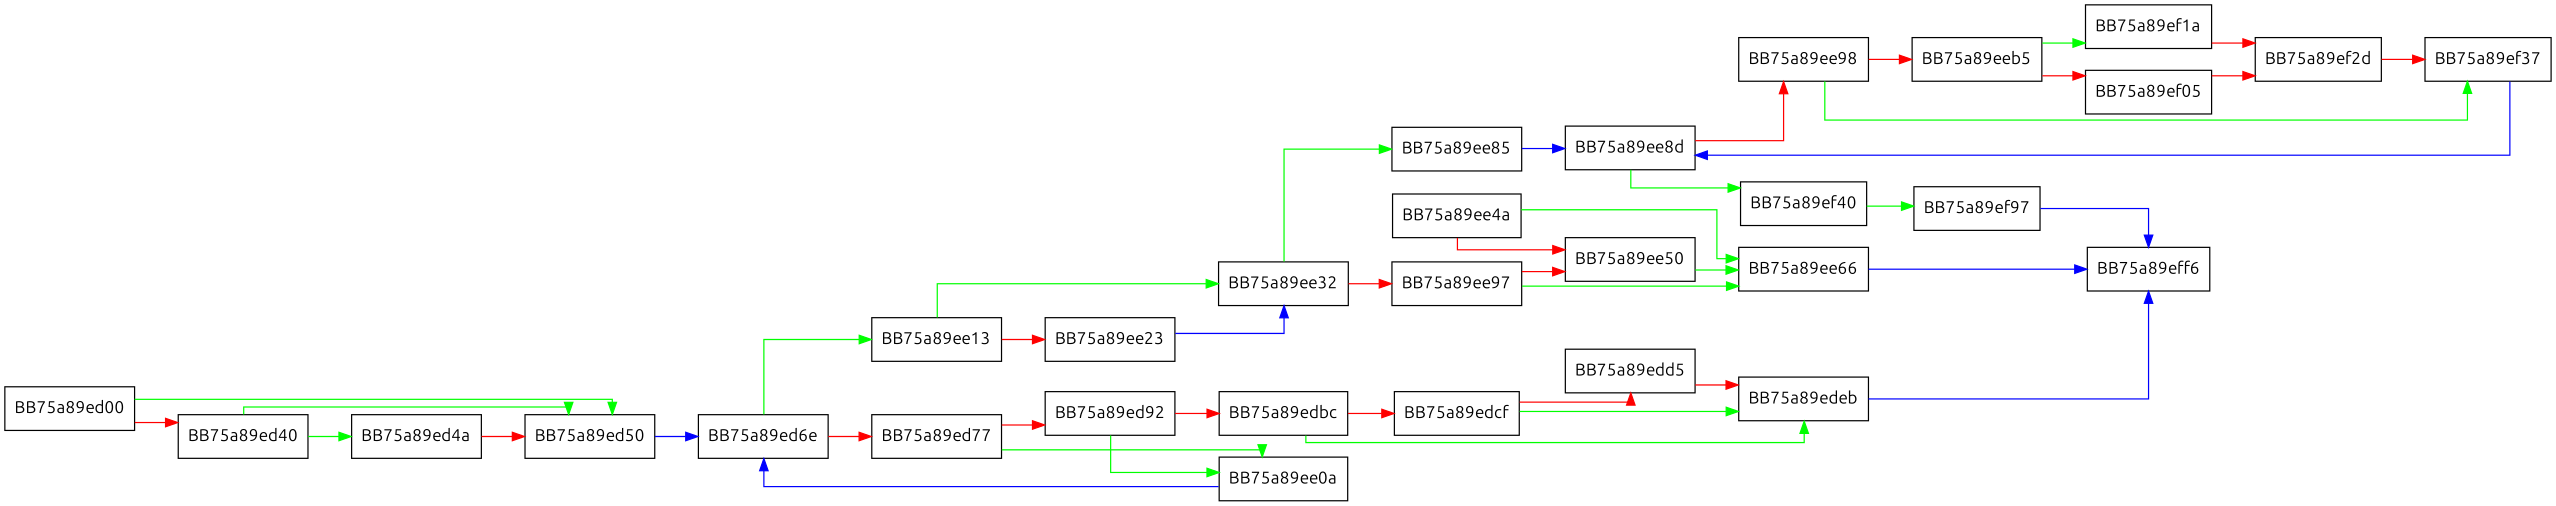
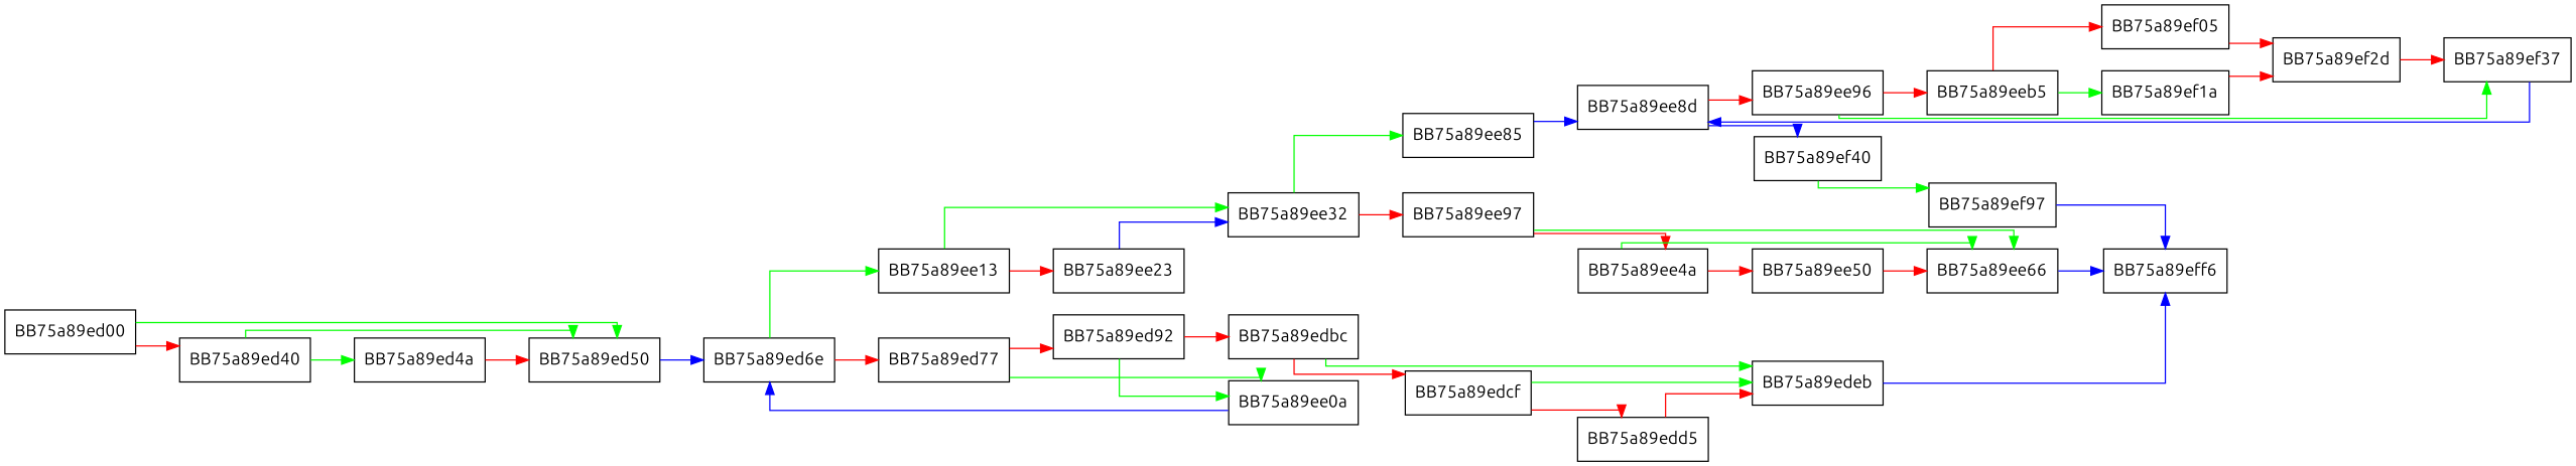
  digraph {
    fontname=Ubuntu
    rankdir=LR
    splines=ortho
    node [fontname=Ubuntu shape=box]
    edge [color=red fontname=Ubuntu]
    BB75a89ed00
    BB75a89ed50
    BB75a89ed40
    BB75a89ed6e
    BB75a89ed4a
    BB75a89ee13
    BB75a89ed77
    BB75a89ee32
    BB75a89ee23
    BB75a89ee0a
    BB75a89ed92
    BB75a89ee85
    n13 [label=BB75a89ee97]
    BB75a89edbc
    BB75a89edeb
    BB75a89edcf
    BB75a89eff6
    BB75a89edd5
    BB75a89ee8d
    BB75a89ee66
    BB75a89ee4a
    BB75a89ef40
-   BB75a89ee96 [label=BB75a89ee98]
+   BB75a89ee96
    BB75a89ee50
    BB75a89ef97
    BB75a89ef37
    BB75a89eeb5
    BB75a89ef1a
    BB75a89ef05
    BB75a89ef2d
    BB75a89ed00 -> BB75a89ed50 [color=green]
    BB75a89ed00 -> BB75a89ed40
    BB75a89ed50 -> BB75a89ed6e [color=blue]
    BB75a89ed40 -> BB75a89ed50 [color=green]
    BB75a89ed40 -> BB75a89ed4a [color=green]
    BB75a89ed6e -> BB75a89ee13 [color=green]
    BB75a89ed6e -> BB75a89ed77
    BB75a89ed4a -> BB75a89ed50
    BB75a89ee13 -> BB75a89ee32 [color=green]
    BB75a89ee13 -> BB75a89ee23
    BB75a89ed77 -> BB75a89ee0a [color=green]
    BB75a89ed77 -> BB75a89ed92
    BB75a89ee32 -> BB75a89ee85 [color=green]
    BB75a89ee32 -> n13
    BB75a89ee23 -> BB75a89ee32 [color=blue]
    BB75a89ee0a -> BB75a89ed6e [color=blue]
    BB75a89ed92 -> BB75a89ee0a [color=green]
    BB75a89ed92 -> BB75a89edbc
    BB75a89ee85 -> BB75a89ee8d [color=blue]
    n13 -> BB75a89ee66 [color=green]
-   n13 -> BB75a89ee50
+   n13 -> BB75a89ee4a
    BB75a89edbc -> BB75a89edeb [color=green]
    BB75a89edbc -> BB75a89edcf
    BB75a89edeb -> BB75a89eff6 [color=blue]
    BB75a89edcf -> BB75a89edeb [color=green]
    BB75a89edcf -> BB75a89edd5
    BB75a89edd5 -> BB75a89edeb
-   BB75a89ee8d -> BB75a89ef40 [color=green]
+   BB75a89ee8d -> BB75a89ef40 [color=blue]
    BB75a89ee8d -> BB75a89ee96
    BB75a89ee66 -> BB75a89eff6 [color=blue]
    BB75a89ee4a -> BB75a89ee66 [color=green]
    BB75a89ee4a -> BB75a89ee50
    BB75a89ef40 -> BB75a89ef97 [color=green]
    BB75a89ee96 -> BB75a89ef37 [color=green]
    BB75a89ee96 -> BB75a89eeb5
-   BB75a89ee50 -> BB75a89ee66 [color=green]
+   BB75a89ee50 -> BB75a89ee66
    BB75a89ef97 -> BB75a89eff6 [color=blue]
    BB75a89ef37 -> BB75a89ee8d [color=blue]
    BB75a89eeb5 -> BB75a89ef1a [color=green]
    BB75a89eeb5 -> BB75a89ef05
    BB75a89ef1a -> BB75a89ef2d
    BB75a89ef05 -> BB75a89ef2d
    BB75a89ef2d -> BB75a89ef37
  }
